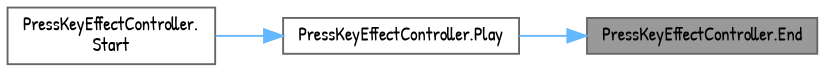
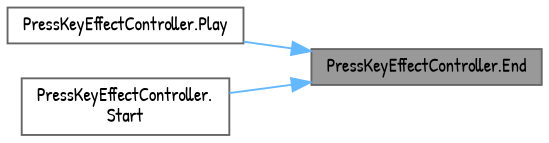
  digraph {
    fontname="Patrick Hand"
    rankdir=RL
    node [color=grey40 fillcolor=white fontname="Patrick Hand" fontsize=10 shape=box style=filled]
    edge [color=steelblue1 dir=back fontname="Patrick Hand" fontsize=10 labelfontname=Helvetica labelfontsize=10 style=solid]
    n1 [color=gray40 fillcolor=grey60 fontcolor=black height=0.2 label="PressKeyEffectController.End" width=0.4]
    n2 [height=0.2 label="PressKeyEffectController.Play" width=0.4]
    n3 [height=0.2 label="PressKeyEffectController.\lStart" width=0.4]
    n1 -> n2
-   n2 -> n3
+   n1 -> n3
  }
